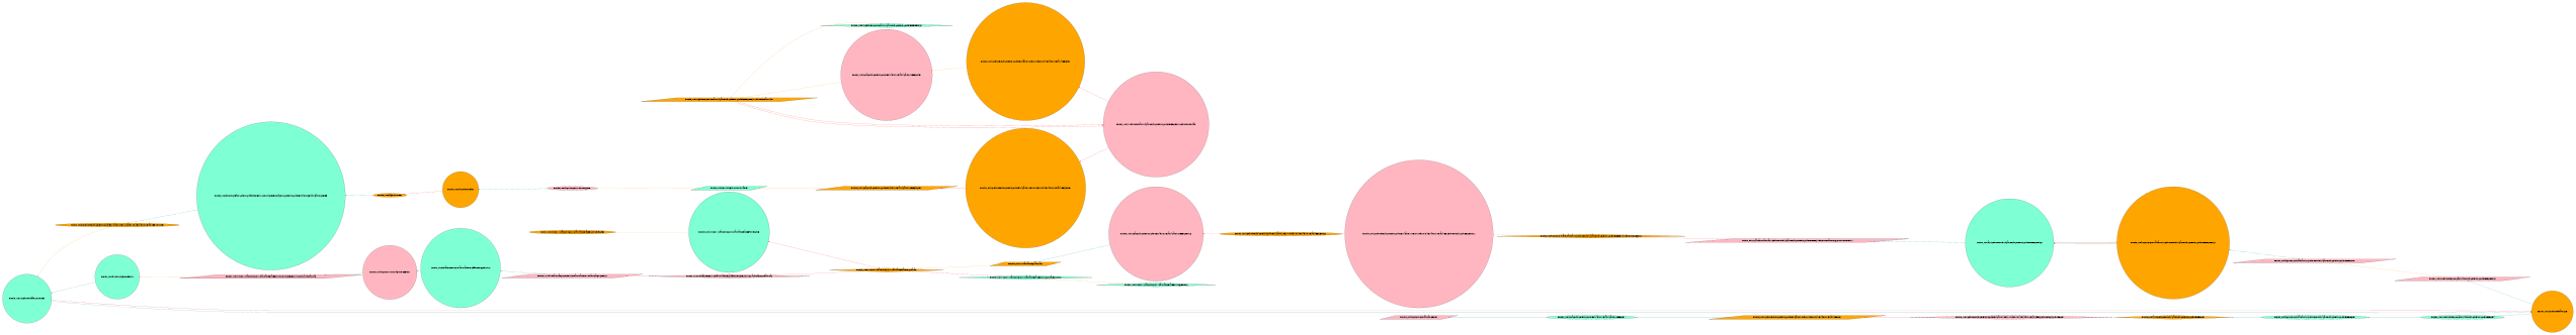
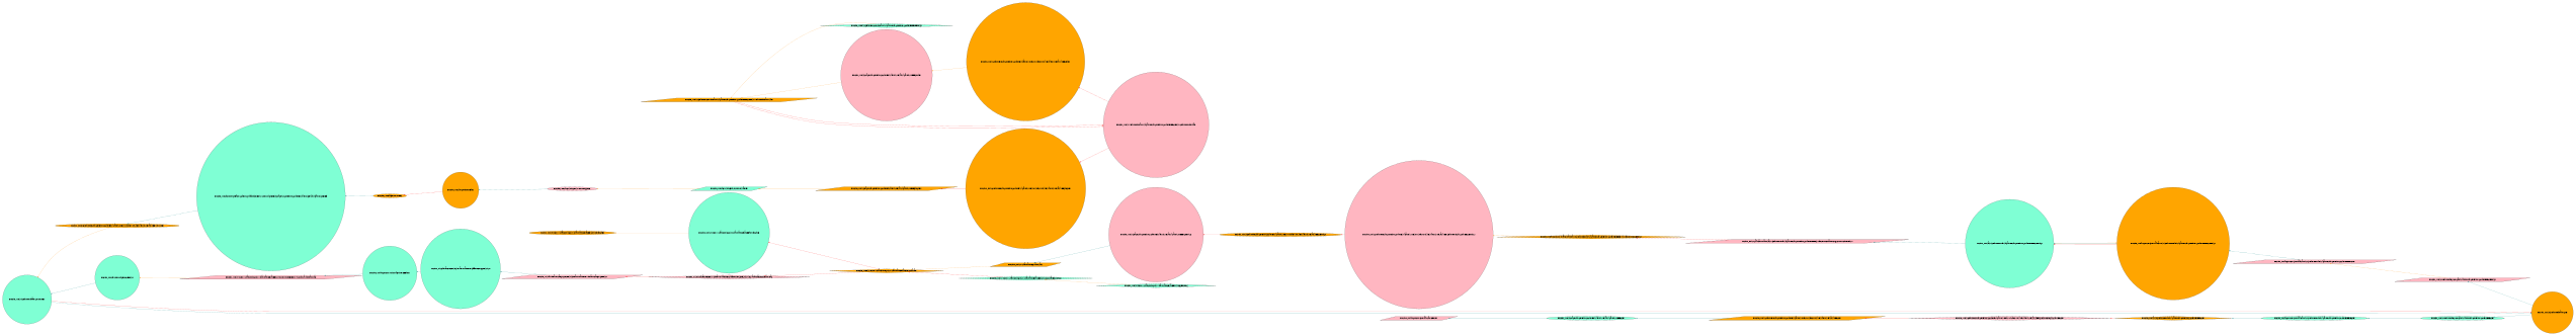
  digraph {
    rankdir=LR
    node [fillcolor=orange shape=circle style=filled]
    edge [color=teal dir=back]
    "Function- _ZNSt23_Rb_tree_const_iteratorISt4pairIKN2ft16TxtHistoryCode_tExEEC2ERKSt17_Rb_tree_iteratorIS4_E" [shape=parallelogram]
    "Function- _ZNKSt23_Rb_tree_const_iteratorISt4pairIKN2ft16TxtHistoryCode_tExEEneERKS5_" [fillcolor=aquamarine shape=diamond]
    "Function- _ZNSt3mapIN2ft16TxtHistoryCode_tExSt4lessIS1_ESaISt4pairIKS1_xEEE3endEv" [fillcolor=lightpink]
    "Function- _ZNSt8_Rb_treeIN2ft16TxtHistoryCode_tESt4pairIKS1_xESt10_Select1stIS4_ESt4lessIS1_ESaIS4_EE3endEv"
    "Function- _ZNSt17_Rb_tree_iteratorISt4pairIKN2ft16TxtHistoryCode_tExEEC2EPSt18_Rb_tree_node_base" [fillcolor=lightpink]
    "Function- _ZNSt8_Rb_treeIN2ft16TxtHistoryCode_tESt4pairIKS1_xESt10_Select1stIS4_ESt4lessIS1_ESaIS4_EE5beginEv"
    "Function- _ZNSt3mapIN2ft16TxtHistoryCode_tExSt4lessIS1_ESaISt4pairIKS1_xEEE5beginEv" [shape=parallelogram]
    "Function- _ZN2ft8toStringENS_12TxtWPState_tE" [fillcolor=aquamarine shape=parallelogram]
    "Function- _ZN2ft8toStringENS_11TxtWPType_tE" [fillcolor=lightpink shape=ellipse]
    "Function- _ZN2ft10gettimestrEliPc"
    "Function- _ZN2ft9getnowstrEPc" [shape=ellipse]
    "Function- _ZN2ft20TxtMqttFactoryClient12publishNfcDSENS_12TxtWorkpieceESt3mapINS_16TxtHistoryCode_tExSt4lessIS3_ESaISt4pairIKS3_xEEEl" [fillcolor=aquamarine]
    "Function- _ZNKSt8_Rb_treeIN2ft16TxtHistoryCode_tESt4pairIKS1_xESt10_Select1stIS4_ESt4lessIS1_ESaIS4_EE7_M_rootEv" [shape=ellipse]
    "Function- _ZNSt15_Rb_tree_header8_M_resetEv" [fillcolor=aquamarine]
    "Function- _ZN2ft12TxtWorkpieceC2ERKS0_" [fillcolor=aquamarine]
    "Function- _ZNSt7__cxx1112basic_stringIcSt11char_traitsIcESaIcEE12_M_constructIPcEEvT_S7_St20forward_iterator_tag" [fillcolor=lightpink shape=parallelogram]
    "Function- _ZNSt15_Rb_tree_headerC2Ev"
    "Function- _ZNSt20_Rb_tree_key_compareISt4lessIN2ft16TxtHistoryCode_tEEEC2ERKS3_" [fillcolor=lightpink shape=parallelogram]
    "Function- _ZN9__gnu_cxx13new_allocatorISt13_Rb_tree_nodeISt4pairIKN2ft16TxtHistoryCode_tExEEED2Ev" [fillcolor=lightpink shape=parallelogram]
    "Function- _ZN9__gnu_cxx13new_allocatorISt13_Rb_tree_nodeISt4pairIKN2ft16TxtHistoryCode_tExEEEC2ERKS8_"
    "Function- _ZNSaISt13_Rb_tree_nodeISt4pairIKN2ft16TxtHistoryCode_tExEEEC2ERKS6_" [fillcolor=aquamarine]
    "Function- _ZNSt16allocator_traitsISaISt13_Rb_tree_nodeISt4pairIKN2ft16TxtHistoryCode_tExEEEE37select_on_container_copy_constructionERKS7_" [fillcolor=lightpink shape=parallelogram]
    "Function- _ZN9__gnu_cxx14__alloc_traitsISaISt13_Rb_tree_nodeISt4pairIKN2ft16TxtHistoryCode_tExEEEE17_S_select_on_copyERKS8_" [shape=diamond]
    "Function- _ZNSt8_Rb_treeIN2ft16TxtHistoryCode_tESt4pairIKS1_xESt10_Select1stIS4_ESt4lessIS1_ESaIS4_EE13_Rb_tree_implIS8_Lb1EEC2ERKSC_" [fillcolor=lightpink]
    "Function- _ZNSt8_Rb_treeIN2ft16TxtHistoryCode_tESt4pairIKS1_xESt10_Select1stIS4_ESt4lessIS1_ESaIS4_EEC2ERKSA_" [shape=ellipse]
    "Function- _ZNSt3mapIN2ft16TxtHistoryCode_tExSt4lessIS1_ESaISt4pairIKS1_xEEEC2ERKS8_" [fillcolor=lightpink]
    n27 [label="Function- _ZNSt11char_traitsIcE6traitsISaISt" shape=parallelogram]
    "Function- _ZNKSt7__cxx1112basic_stringIcSt11char_traitsIcESaIcEE7_M_dataEv" [shape=diamond]
    "Function- _ZNSt7__cxx1112basic_stringIcSt11char_traitsIcESaIcEE13_S_copy_charsEPcS5_S5_" [fillcolor=aquamarine shape=diamond]
    "Function- _ZNSt7__cxx1112basic_stringIcSt11char_traitsIcESaIcEE7_S_copyEPcPKcj" [fillcolor=aquamarine shape=diamond]
    "Function- _ZNSt7__cxx1112basic_stringIcSt11char_traitsIcESaIcEE9_M_lengthEj" [fillcolor=aquamarine]
    "Function- _ZNSt7__cxx1112basic_stringIcSt11char_traitsIcESaIcEE13_M_set_lengthEj" [shape=ellipse]
    "Function- _ZSt10__distanceIPcENSt15iterator_traitsIT_E15difference_typeES2_S2_St26random_access_iterator_tag" [fillcolor=lightpink shape=diamond]
    "Function- _ZSt19__iterator_categoryIPcENSt15iterator_traitsIT_E17iterator_categoryERKS2_" [fillcolor=lightpink shape=parallelogram]
    "Function- _ZSt8distanceIPcENSt15iterator_traitsIT_E15difference_typeES2_S2_" [fillcolor=aquamarine]
-   "Function- _ZN9__gnu_cxx17__is_null_pointerIcEEbPT_" [fillcolor=lightpink]
+   "Function- _ZN9__gnu_cxx17__is_null_pointerIcEEbPT_" [fillcolor=aquamarine]
    "Function- _ZNSt20_Rb_tree_key_compareISt4lessIN2ft16TxtHistoryCode_tEEEC2Ev" [fillcolor=aquamarine shape=ellipse]
    "Function- _ZN9__gnu_cxx13new_allocatorISt13_Rb_tree_nodeISt4pairIKN2ft16TxtHistoryCode_tExEEEC2Ev" [fillcolor=aquamarine shape=ellipse]
    "Function- _ZNSaISt13_Rb_tree_nodeISt4pairIKN2ft16TxtHistoryCode_tExEEEC2Ev" [shape=diamond]
    "Function- _ZNSt8_Rb_treeIN2ft16TxtHistoryCode_tESt4pairIKS1_xESt10_Select1stIS4_ESt4lessIS1_ESaIS4_EE13_Rb_tree_implIS8_Lb1EEC2Ev" [fillcolor=lightpink shape=diamond]
    "Function- _ZNSt8_Rb_treeIN2ft16TxtHistoryCode_tESt4pairIKS1_xESt10_Select1stIS4_ESt4lessIS1_ESaIS4_EEC2Ev" [shape=parallelogram]
    "Function- _ZNSt3mapIN2ft16TxtHistoryCode_tExSt4lessIS1_ESaISt4pairIKS1_xEEEC2Ev" [fillcolor=aquamarine shape=ellipse]
    "Function- _ZN9__gnu_cxx13new_allocatorIcED2Ev" [fillcolor=lightpink shape=parallelogram]
    "Function- _ZNSt23_Rb_tree_const_iteratorISt4pairIKN2ft16TxtHistoryCode_tExEEC2ERKSt17_Rb_tree_iteratorIS4_E" -> "Function- _ZNKSt23_Rb_tree_const_iteratorISt4pairIKN2ft16TxtHistoryCode_tExEEneERKS5_" [color=darkorange]
    "Function- _ZNSt23_Rb_tree_const_iteratorISt4pairIKN2ft16TxtHistoryCode_tExEEC2ERKSt17_Rb_tree_iteratorIS4_E" -> "Function- _ZNSt3mapIN2ft16TxtHistoryCode_tExSt4lessIS1_ESaISt4pairIKS1_xEEE3endEv" [color=darkorange]
    "Function- _ZNSt3mapIN2ft16TxtHistoryCode_tExSt4lessIS1_ESaISt4pairIKS1_xEEE3endEv" -> "Function- _ZNSt8_Rb_treeIN2ft16TxtHistoryCode_tESt4pairIKS1_xESt10_Select1stIS4_ESt4lessIS1_ESaIS4_EE3endEv" [color=darkorange]
    "Function- _ZNSt8_Rb_treeIN2ft16TxtHistoryCode_tESt4pairIKS1_xESt10_Select1stIS4_ESt4lessIS1_ESaIS4_EE3endEv" -> "Function- _ZNSt17_Rb_tree_iteratorISt4pairIKN2ft16TxtHistoryCode_tExEEC2EPSt18_Rb_tree_node_base" [color=red]
    "Function- _ZNSt17_Rb_tree_iteratorISt4pairIKN2ft16TxtHistoryCode_tExEEC2EPSt18_Rb_tree_node_base" -> "Function- _ZNSt23_Rb_tree_const_iteratorISt4pairIKN2ft16TxtHistoryCode_tExEEC2ERKSt17_Rb_tree_iteratorIS4_E" [color=red]
    "Function- _ZNSt17_Rb_tree_iteratorISt4pairIKN2ft16TxtHistoryCode_tExEEC2EPSt18_Rb_tree_node_base" -> "Function- _ZNSt23_Rb_tree_const_iteratorISt4pairIKN2ft16TxtHistoryCode_tExEEC2ERKSt17_Rb_tree_iteratorIS4_E" [color=red]
    "Function- _ZNSt8_Rb_treeIN2ft16TxtHistoryCode_tESt4pairIKS1_xESt10_Select1stIS4_ESt4lessIS1_ESaIS4_EE5beginEv" -> "Function- _ZNSt17_Rb_tree_iteratorISt4pairIKN2ft16TxtHistoryCode_tExEEC2EPSt18_Rb_tree_node_base" [color=red]
    "Function- _ZNSt3mapIN2ft16TxtHistoryCode_tExSt4lessIS1_ESaISt4pairIKS1_xEEE5beginEv" -> "Function- _ZNSt8_Rb_treeIN2ft16TxtHistoryCode_tESt4pairIKS1_xESt10_Select1stIS4_ESt4lessIS1_ESaIS4_EE5beginEv" [color=red]
    "Function- _ZN2ft8toStringENS_12TxtWPState_tE" -> "Function- _ZNSt3mapIN2ft16TxtHistoryCode_tExSt4lessIS1_ESaISt4pairIKS1_xEEE5beginEv" [color=darkorange]
    "Function- _ZN2ft8toStringENS_11TxtWPType_tE" -> "Function- _ZN2ft8toStringENS_12TxtWPState_tE" [color=darkorange]
    "Function- _ZN2ft10gettimestrEliPc" -> "Function- _ZN2ft8toStringENS_11TxtWPType_tE"
    "Function- _ZN2ft9getnowstrEPc" -> "Function- _ZN2ft10gettimestrEliPc" [color=red]
    "Function- _ZN2ft20TxtMqttFactoryClient12publishNfcDSENS_12TxtWorkpieceESt3mapINS_16TxtHistoryCode_tExSt4lessIS3_ESaISt4pairIKS3_xEEEl" -> "Function- _ZN2ft9getnowstrEPc"
    "Function- _ZNKSt8_Rb_treeIN2ft16TxtHistoryCode_tESt4pairIKS1_xESt10_Select1stIS4_ESt4lessIS1_ESaIS4_EE7_M_rootEv" -> "Function- _ZN2ft20TxtMqttFactoryClient12publishNfcDSENS_12TxtWorkpieceESt3mapINS_16TxtHistoryCode_tExSt4lessIS3_ESaISt4pairIKS3_xEEEl"
    "Function- _ZNSt15_Rb_tree_header8_M_resetEv" -> "Function- _ZNKSt8_Rb_treeIN2ft16TxtHistoryCode_tESt4pairIKS1_xESt10_Select1stIS4_ESt4lessIS1_ESaIS4_EE7_M_rootEv" [color=darkorange]
    "Function- _ZNSt15_Rb_tree_header8_M_resetEv" -> "Function- _ZN2ft12TxtWorkpieceC2ERKS0_"
    "Function- _ZN2ft12TxtWorkpieceC2ERKS0_" -> "Function- _ZNSt7__cxx1112basic_stringIcSt11char_traitsIcESaIcEE12_M_constructIPcEEvT_S7_St20forward_iterator_tag" [color=darkorange]
    "Function- _ZNSt7__cxx1112basic_stringIcSt11char_traitsIcESaIcEE12_M_constructIPcEEvT_S7_St20forward_iterator_tag" -> "Function- _ZN9__gnu_cxx17__is_null_pointerIcEEbPT_"
    "Function- _ZNSt15_Rb_tree_headerC2Ev" -> "Function- _ZNSt15_Rb_tree_header8_M_resetEv"
    "Function- _ZNSt15_Rb_tree_headerC2Ev" -> "Function- _ZNSt15_Rb_tree_header8_M_resetEv" [color=red]
    "Function- _ZNSt20_Rb_tree_key_compareISt4lessIN2ft16TxtHistoryCode_tEEEC2ERKS3_" -> "Function- _ZNSt15_Rb_tree_headerC2Ev"
    "Function- _ZN9__gnu_cxx13new_allocatorISt13_Rb_tree_nodeISt4pairIKN2ft16TxtHistoryCode_tExEEED2Ev" -> "Function- _ZNSt20_Rb_tree_key_compareISt4lessIN2ft16TxtHistoryCode_tEEEC2ERKS3_" [color=darkorange]
    "Function- _ZN9__gnu_cxx13new_allocatorISt13_Rb_tree_nodeISt4pairIKN2ft16TxtHistoryCode_tExEEEC2ERKS8_" -> "Function- _ZN9__gnu_cxx13new_allocatorISt13_Rb_tree_nodeISt4pairIKN2ft16TxtHistoryCode_tExEEED2Ev"
    "Function- _ZN9__gnu_cxx13new_allocatorISt13_Rb_tree_nodeISt4pairIKN2ft16TxtHistoryCode_tExEEEC2ERKS8_" -> "Function- _ZNSaISt13_Rb_tree_nodeISt4pairIKN2ft16TxtHistoryCode_tExEEEC2ERKS6_" [color=darkorange]
    "Function- _ZNSaISt13_Rb_tree_nodeISt4pairIKN2ft16TxtHistoryCode_tExEEEC2ERKS6_" -> "Function- _ZN9__gnu_cxx13new_allocatorISt13_Rb_tree_nodeISt4pairIKN2ft16TxtHistoryCode_tExEEEC2ERKS8_"
    "Function- _ZNSaISt13_Rb_tree_nodeISt4pairIKN2ft16TxtHistoryCode_tExEEEC2ERKS6_" -> "Function- _ZN9__gnu_cxx13new_allocatorISt13_Rb_tree_nodeISt4pairIKN2ft16TxtHistoryCode_tExEEEC2ERKS8_" [color=red]
    "Function- _ZNSt16allocator_traitsISaISt13_Rb_tree_nodeISt4pairIKN2ft16TxtHistoryCode_tExEEEE37select_on_container_copy_constructionERKS7_" -> "Function- _ZNSaISt13_Rb_tree_nodeISt4pairIKN2ft16TxtHistoryCode_tExEEEC2ERKS6_"
    "Function- _ZN9__gnu_cxx14__alloc_traitsISaISt13_Rb_tree_nodeISt4pairIKN2ft16TxtHistoryCode_tExEEEE17_S_select_on_copyERKS8_" -> "Function- _ZNSt16allocator_traitsISaISt13_Rb_tree_nodeISt4pairIKN2ft16TxtHistoryCode_tExEEEE37select_on_container_copy_constructionERKS7_" [color=red]
    "Function- _ZNSt8_Rb_treeIN2ft16TxtHistoryCode_tESt4pairIKS1_xESt10_Select1stIS4_ESt4lessIS1_ESaIS4_EE13_Rb_tree_implIS8_Lb1EEC2ERKSC_" -> "Function- _ZN9__gnu_cxx14__alloc_traitsISaISt13_Rb_tree_nodeISt4pairIKN2ft16TxtHistoryCode_tExEEEE17_S_select_on_copyERKS8_" [color=darkorange]
    "Function- _ZNSt8_Rb_treeIN2ft16TxtHistoryCode_tESt4pairIKS1_xESt10_Select1stIS4_ESt4lessIS1_ESaIS4_EEC2ERKSA_" -> "Function- _ZNSt8_Rb_treeIN2ft16TxtHistoryCode_tESt4pairIKS1_xESt10_Select1stIS4_ESt4lessIS1_ESaIS4_EE13_Rb_tree_implIS8_Lb1EEC2ERKSC_" [color=red]
    "Function- _ZNSt3mapIN2ft16TxtHistoryCode_tExSt4lessIS1_ESaISt4pairIKS1_xEEEC2ERKS8_" -> "Function- _ZNSt8_Rb_treeIN2ft16TxtHistoryCode_tESt4pairIKS1_xESt10_Select1stIS4_ESt4lessIS1_ESaIS4_EEC2ERKSA_" [color=red]
    n27 -> "Function- _ZNSt3mapIN2ft16TxtHistoryCode_tExSt4lessIS1_ESaISt4pairIKS1_xEEEC2ERKS8_"
    "Function- _ZNKSt7__cxx1112basic_stringIcSt11char_traitsIcESaIcEE7_M_dataEv" -> n27 [color=darkorange]
    "Function- _ZNKSt7__cxx1112basic_stringIcSt11char_traitsIcESaIcEE7_M_dataEv" -> "Function- _ZNSt7__cxx1112basic_stringIcSt11char_traitsIcESaIcEE13_S_copy_charsEPcS5_S5_" [color=red]
    "Function- _ZNSt7__cxx1112basic_stringIcSt11char_traitsIcESaIcEE13_S_copy_charsEPcS5_S5_" -> "Function- _ZNSt7__cxx1112basic_stringIcSt11char_traitsIcESaIcEE7_S_copyEPcPKcj" [color=darkorange]
    "Function- _ZNSt7__cxx1112basic_stringIcSt11char_traitsIcESaIcEE9_M_lengthEj" -> "Function- _ZNKSt7__cxx1112basic_stringIcSt11char_traitsIcESaIcEE7_M_dataEv" [color=red]
    "Function- _ZNSt7__cxx1112basic_stringIcSt11char_traitsIcESaIcEE13_M_set_lengthEj" -> "Function- _ZNSt7__cxx1112basic_stringIcSt11char_traitsIcESaIcEE9_M_lengthEj" [color=darkorange]
    "Function- _ZSt10__distanceIPcENSt15iterator_traitsIT_E15difference_typeES2_S2_St26random_access_iterator_tag" -> "Function- _ZNKSt7__cxx1112basic_stringIcSt11char_traitsIcESaIcEE7_M_dataEv" [color=red]
    "Function- _ZSt19__iterator_categoryIPcENSt15iterator_traitsIT_E17iterator_categoryERKS2_" -> "Function- _ZSt10__distanceIPcENSt15iterator_traitsIT_E15difference_typeES2_S2_St26random_access_iterator_tag" [color=red]
    "Function- _ZSt8distanceIPcENSt15iterator_traitsIT_E15difference_typeES2_S2_" -> "Function- _ZSt19__iterator_categoryIPcENSt15iterator_traitsIT_E17iterator_categoryERKS2_"
    "Function- _ZN9__gnu_cxx17__is_null_pointerIcEEbPT_" -> "Function- _ZSt8distanceIPcENSt15iterator_traitsIT_E15difference_typeES2_S2_"
    "Function- _ZNSt20_Rb_tree_key_compareISt4lessIN2ft16TxtHistoryCode_tEEEC2Ev" -> "Function- _ZNSt15_Rb_tree_headerC2Ev"
    "Function- _ZN9__gnu_cxx13new_allocatorISt13_Rb_tree_nodeISt4pairIKN2ft16TxtHistoryCode_tExEEEC2Ev" -> "Function- _ZNSt20_Rb_tree_key_compareISt4lessIN2ft16TxtHistoryCode_tEEEC2Ev"
    "Function- _ZNSaISt13_Rb_tree_nodeISt4pairIKN2ft16TxtHistoryCode_tExEEEC2Ev" -> "Function- _ZN9__gnu_cxx13new_allocatorISt13_Rb_tree_nodeISt4pairIKN2ft16TxtHistoryCode_tExEEEC2Ev"
    "Function- _ZNSt8_Rb_treeIN2ft16TxtHistoryCode_tESt4pairIKS1_xESt10_Select1stIS4_ESt4lessIS1_ESaIS4_EE13_Rb_tree_implIS8_Lb1EEC2Ev" -> "Function- _ZNSaISt13_Rb_tree_nodeISt4pairIKN2ft16TxtHistoryCode_tExEEEC2Ev" [color=red]
    "Function- _ZNSt8_Rb_treeIN2ft16TxtHistoryCode_tESt4pairIKS1_xESt10_Select1stIS4_ESt4lessIS1_ESaIS4_EEC2Ev" -> "Function- _ZNSt8_Rb_treeIN2ft16TxtHistoryCode_tESt4pairIKS1_xESt10_Select1stIS4_ESt4lessIS1_ESaIS4_EE13_Rb_tree_implIS8_Lb1EEC2Ev" [color=red]
    "Function- _ZNSt3mapIN2ft16TxtHistoryCode_tExSt4lessIS1_ESaISt4pairIKS1_xEEEC2Ev" -> "Function- _ZNSt8_Rb_treeIN2ft16TxtHistoryCode_tESt4pairIKS1_xESt10_Select1stIS4_ESt4lessIS1_ESaIS4_EEC2Ev"
    "Function- _ZN9__gnu_cxx13new_allocatorIcED2Ev" -> "Function- _ZNSt3mapIN2ft16TxtHistoryCode_tExSt4lessIS1_ESaISt4pairIKS1_xEEEC2Ev"
  }
